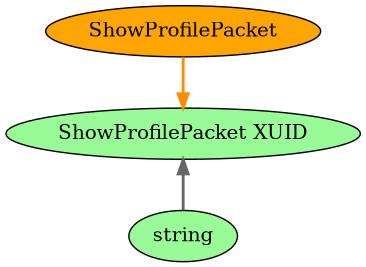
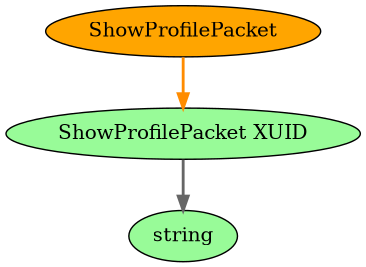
  digraph {
    rankdir=TB
    node [fillcolor=palegreen style=filled]
    edge [style=bold]
    n1 [label=string]
    n2 [fillcolor=orange label=ShowProfilePacket]
    n3 [label="ShowProfilePacket XUID"]
    subgraph sub_1 {
      rank=max
      n1
    }
    n2 -> n3 [color=darkorange]
-   n1 -> n3 [color=gray40]
+   n3 -> n1 [color=gray40]
  }
